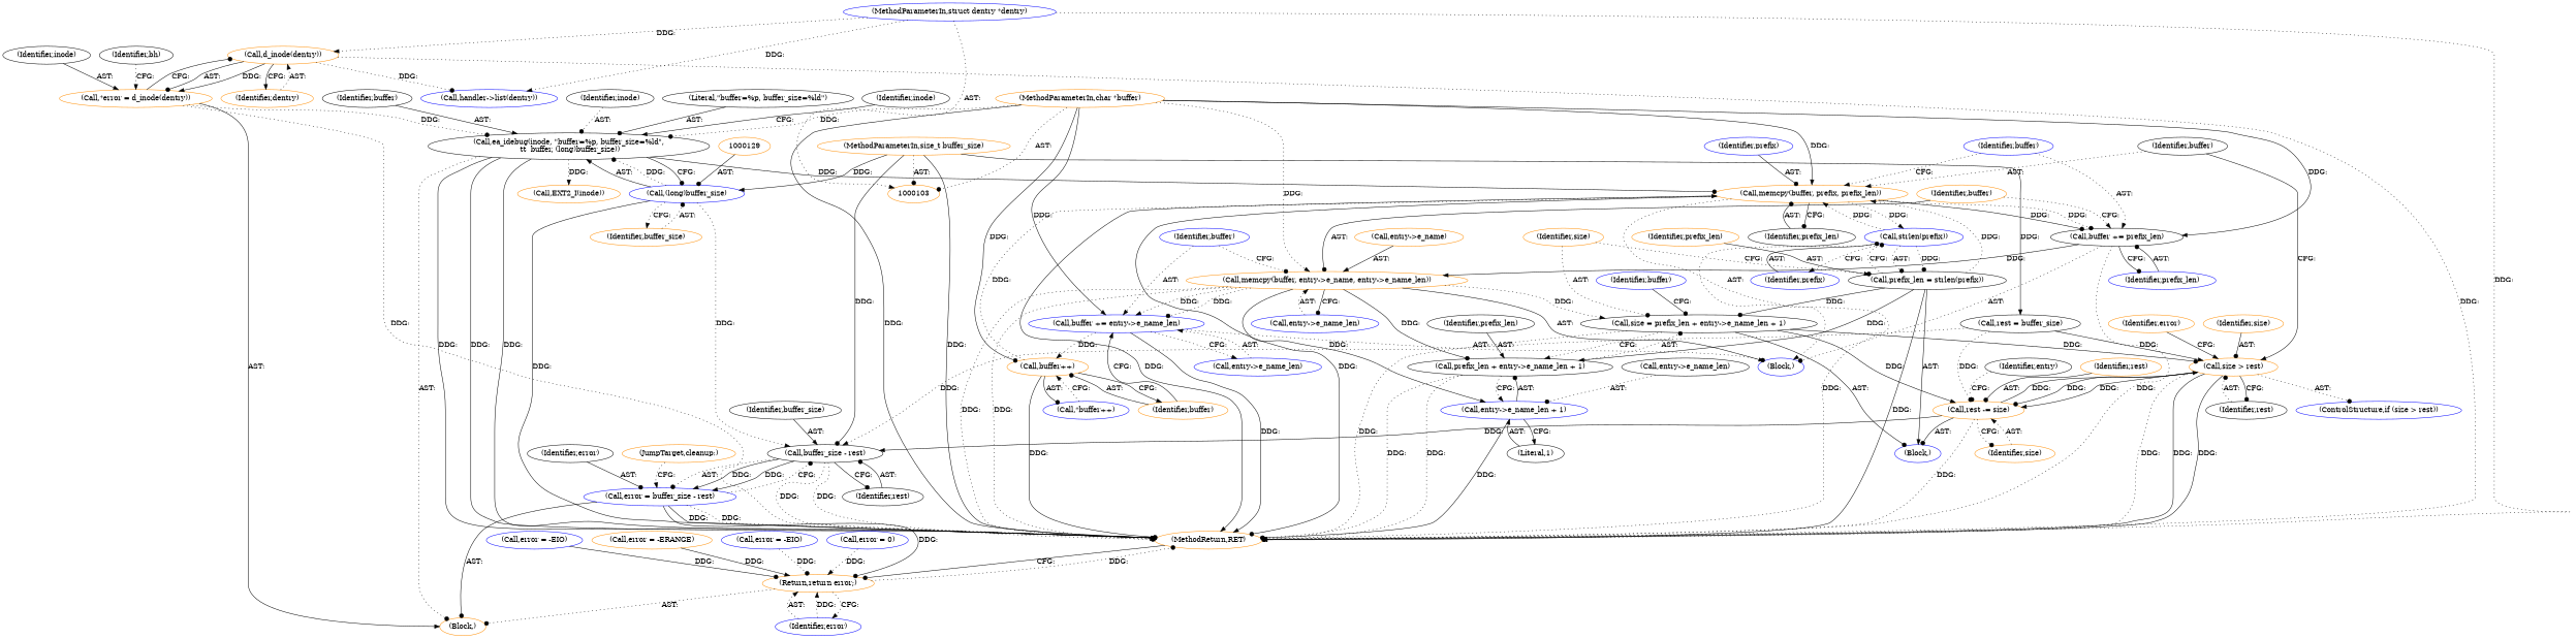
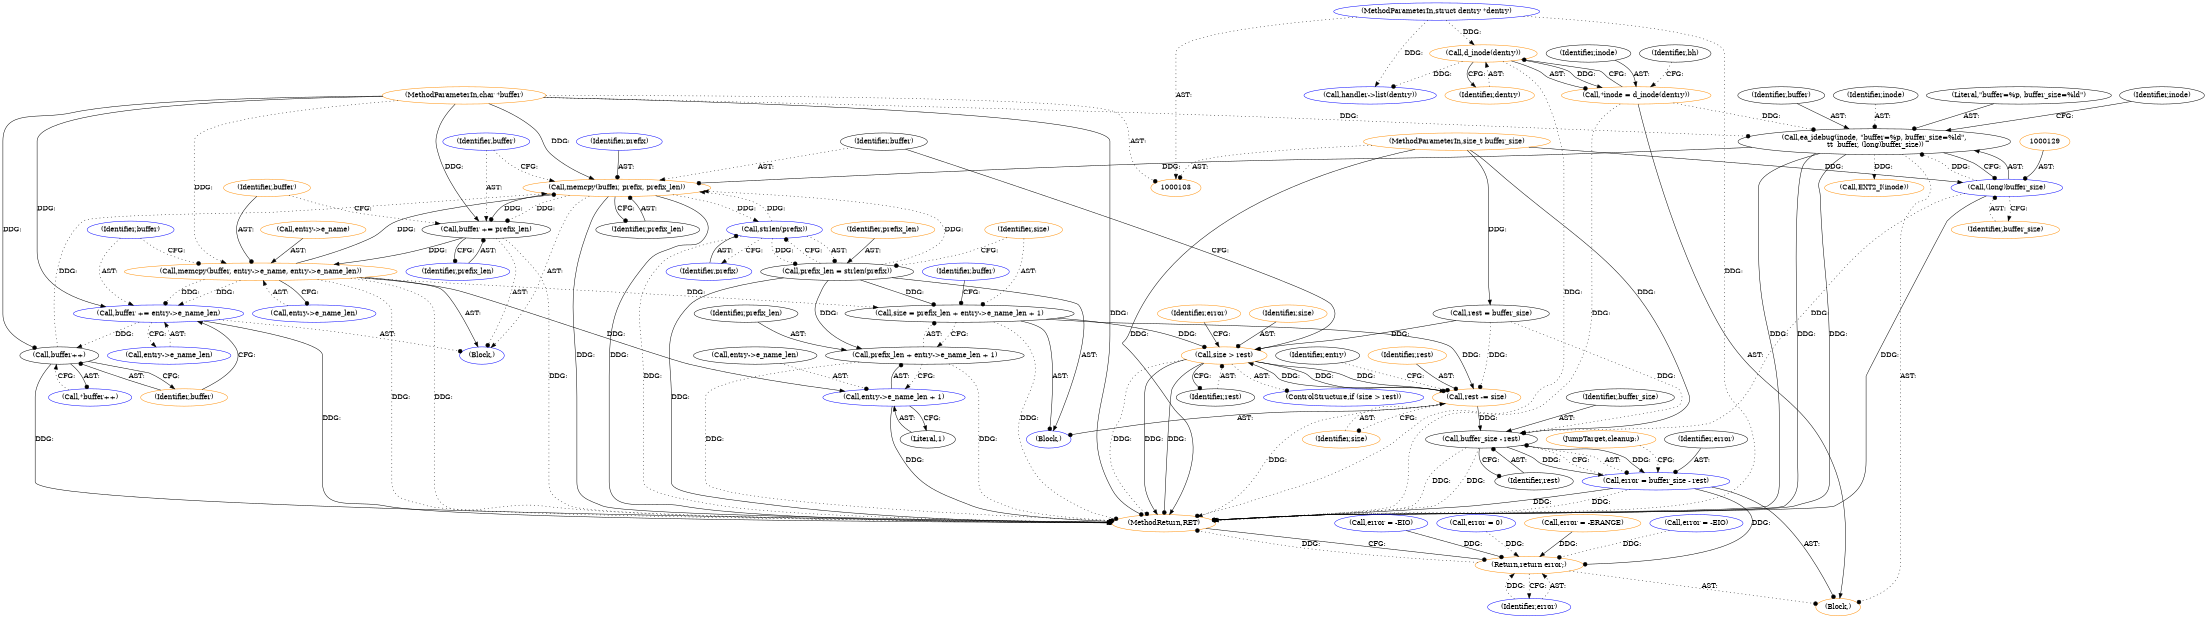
  digraph {
    node [color=darkorange]
    edge [arrowhead=dot style=solid]
    n1 [label="(Call,memcpy(buffer, prefix, prefix_len))"]
    n2 [color=black label="(Call,buffer += prefix_len)"]
    n3 [color=blue label="(Call,strlen(prefix))"]
    n4 [color=black label="(Identifier,prefix_len)"]
    n5 [color=blue label="(Block,)"]
    n6 [label="(MethodReturn,RET)"]
    n7 [label="(Call,memcpy(buffer, entry->e_name, entry->e_name_len))"]
    n8 [color=blue label="(Identifier,prefix_len)"]
    n9 [color=black label="(Call,prefix_len = strlen(prefix))"]
    n10 [color=blue label="(Identifier,prefix)"]
    n11 [label="(Return,return error;)"]
    n12 [color=black label="(Call,ea_idebug(inode, \"buffer=%p, buffer_size=%ld\",\n \t\t  buffer, (long)buffer_size))"]
    n13 [color=blue label="(Call,(long)buffer_size)"]
    n14 [label="(Block,)"]
    n15 [label="(Call,EXT2_I(inode))"]
    n16 [color=black label="(Call,buffer_size - rest)"]
    n17 [label="(Identifier,buffer_size)"]
-   n18 [label="(Call,*error = d_inode(dentry))"]
+   n18 [label="(Call,*inode = d_inode(dentry))"]
    n19 [label="(Call,d_inode(dentry))"]
    n20 [label="(Identifier,dentry)"]
    n21 [color=blue label="(Call,handler->list(dentry))"]
    n22 [color=blue label="(MethodParameterIn,struct dentry *dentry)"]
    1000103
    n24 [label="(MethodParameterIn,char *buffer)"]
-   n25 [label="(Call,buffer++)"]
+   n25 [color=black label="(Call,buffer++)"]
    n26 [color=blue label="(Call,buffer += entry->e_name_len)"]
    n27 [label="(Identifier,buffer)"]
    n28 [color=blue label="(Call,*buffer++)"]
    n29 [color=blue label="(Call,entry->e_name_len)"]
    n30 [color=black label="(Call,size = prefix_len + entry->e_name_len + 1)"]
    n31 [color=black label="(Call,prefix_len + entry->e_name_len + 1)"]
    n32 [color=blue label="(Call,entry->e_name_len + 1)"]
    n33 [color=blue label="(Call,entry->e_name_len)"]
    n34 [color=blue label="(Call,error = buffer_size - rest)"]
    n35 [color=black label="(Identifier,rest)"]
    n36 [label="(MethodParameterIn,size_t buffer_size)"]
    n37 [color=black label="(Call,rest = buffer_size)"]
    n38 [label="(Call,size > rest)"]
    n39 [label="(Call,rest -= size)"]
    n40 [color=blue label="(Block,)"]
    n41 [color=black label="(Literal,1)"]
    n42 [color=blue label="(ControlStructure,if (size > rest))"]
    n43 [color=black label="(Identifier,rest)"]
    n44 [label="(Identifier,size)"]
    n45 [color=blue label="(Identifier,error)"]
    n46 [label="(Identifier,size)"]
    n47 [color=black label="(Identifier,inode)"]
    n48 [color=black label="(Literal,\"buffer=%p, buffer_size=%ld\")"]
    n49 [label="(Identifier,error)"]
    n50 [label="(Identifier,buffer)"]
    n51 [color=blue label="(Call,error = -EIO)"]
    n52 [label="(Identifier,prefix_len)"]
    n53 [label="(Call,error = -ERANGE)"]
    n54 [color=black label="(Call,entry->e_name_len)"]
    n55 [color=black label="(Identifier,bh)"]
    n56 [color=blue label="(Identifier,prefix)"]
    n57 [color=blue label="(Identifier,buffer)"]
    n58 [label="(Identifier,size)"]
    n59 [color=blue label="(Call,error = -EIO)"]
    n60 [color=black label="(Identifier,error)"]
    n61 [color=black label="(Identifier,prefix_len)"]
    n62 [color=blue label="(Call,error = 0)"]
    n63 [color=black label="(Identifier,inode)"]
    n64 [color=black label="(Identifier,buffer)"]
    n65 [color=black label="(Identifier,buffer_size)"]
    n66 [color=black label="(Identifier,entry)"]
    n67 [label="(JumpTarget,cleanup:)"]
    n68 [color=blue label="(Identifier,buffer)"]
    n69 [color=black label="(Identifier,buffer)"]
    n70 [label="(Identifier,rest)"]
    n71 [color=black label="(Identifier,inode)"]
    n72 [color=blue label="(Identifier,buffer)"]
    n73 [label="(Call,entry->e_name)"]
    1000129
    n1 -> n2 [label="DDG: "]
    n1 -> n2 [label="DDG: " style=dotted]
    n1 -> n3 [arrowhead=normal label="DDG: " style=dotted]
    n1 -> n4 [label="CFG: "]
    n1 -> n5 [arrowhead=normal label="AST: " style=dotted]
    n1 -> n6 [arrowhead=normal label="DDG: "]
    n1 -> n6 [label="DDG: "]
    n2 -> n5 [label="AST: " style=dotted]
    n2 -> n6 [label="DDG: " style=dotted]
    n2 -> n7 [arrowhead=normal label="DDG: "]
    n2 -> n8 [label="CFG: "]
    n3 -> n1 [arrowhead=normal label="DDG: " style=dotted]
    n3 -> n6 [arrowhead=normal label="DDG: " style=dotted]
    n3 -> n9 [label="AST: " style=dotted]
    n3 -> n9 [label="DDG: " style=dotted]
    n3 -> n10 [arrowhead=normal label="CFG: " style=dotted]
    n4 -> n1 [label="AST: "]
    n6 -> n11 [label="CFG: "]
    n7 -> n5 [arrowhead=normal label="AST: "]
    n7 -> n6 [label="DDG: " style=dotted]
    n7 -> n6 [label="DDG: " style=dotted]
    n7 -> n26 [arrowhead=normal label="DDG: " style=dotted]
    n7 -> n26 [label="DDG: " style=dotted]
    n7 -> n30 [arrowhead=normal label="DDG: " style=dotted]
-   n7 -> n31 [label="DDG: "]
+   n7 -> n1 [label="DDG: "]
    n7 -> n32 [arrowhead=normal label="DDG: "]
    n7 -> n33 [label="CFG: "]
    n8 -> n2 [label="AST: "]
    n9 -> n1 [arrowhead=normal label="DDG: " style=dotted]
    n9 -> n3 [label="CFG: " style=dotted]
    n9 -> n6 [arrowhead=normal label="DDG: "]
    n9 -> n30 [label="DDG: "]
    n9 -> n31 [arrowhead=normal label="DDG: "]
    n9 -> n40 [arrowhead=normal label="AST: "]
    n10 -> n3 [label="AST: "]
    n11 -> n6 [label="DDG: " style=dotted]
    n11 -> n14 [label="AST: " style=dotted]
    n11 -> n45 [arrowhead=normal label="CFG: " style=dotted]
    n12 -> n1 [label="DDG: "]
    n12 -> n6 [arrowhead=normal label="DDG: "]
    n12 -> n6 [label="DDG: "]
    n12 -> n6 [arrowhead=normal label="DDG: "]
    n12 -> n13 [label="CFG: "]
    n12 -> n14 [label="AST: " style=dotted]
    n12 -> n15 [arrowhead=normal label="DDG: " style=dotted]
    n13 -> n6 [label="DDG: "]
    n13 -> n12 [arrowhead=normal label="AST: "]
    n13 -> n12 [label="DDG: " style=dotted]
    n13 -> n16 [arrowhead=normal label="DDG: " style=dotted]
    n13 -> n17 [arrowhead=normal label="CFG: " style=dotted]
    n16 -> n6 [label="DDG: " style=dotted]
    n16 -> n6 [arrowhead=normal label="DDG: " style=dotted]
    n16 -> n34 [label="AST: " style=dotted]
    n16 -> n34 [arrowhead=normal label="DDG: "]
    n16 -> n34 [arrowhead=normal label="DDG: "]
    n16 -> n35 [label="CFG: "]
    n17 -> n13 [label="AST: " style=dotted]
    n18 -> n6 [arrowhead=normal label="DDG: " style=dotted]
    n18 -> n12 [label="DDG: " style=dotted]
    n18 -> n14 [arrowhead=normal label="AST: "]
    n18 -> n19 [label="CFG: "]
    n19 -> n6 [label="DDG: " style=dotted]
    n19 -> n18 [label="AST: "]
    n19 -> n18 [arrowhead=normal label="DDG: "]
    n19 -> n20 [arrowhead=normal label="CFG: "]
    n19 -> n21 [label="DDG: " style=dotted]
    n20 -> n19 [arrowhead=normal label="AST: " style=dotted]
    n22 -> n6 [label="DDG: " style=dotted]
    n22 -> n19 [arrowhead=normal label="DDG: " style=dotted]
    n22 -> n21 [arrowhead=normal label="DDG: " style=dotted]
    n22 -> 1000103 [arrowhead=normal label="AST: " style=dotted]
    n24 -> n1 [arrowhead=normal label="DDG: "]
    n24 -> n2 [arrowhead=normal label="DDG: "]
    n24 -> n6 [label="DDG: "]
    n24 -> n7 [arrowhead=normal label="DDG: " style=dotted]
    n24 -> n12 [label="DDG: " style=dotted]
    n24 -> 1000103 [label="AST: " style=dotted]
    n24 -> n25 [label="DDG: "]
    n24 -> n26 [arrowhead=normal label="DDG: "]
    n25 -> n1 [arrowhead=normal label="DDG: " style=dotted]
    n25 -> n6 [label="DDG: "]
    n25 -> n27 [arrowhead=normal label="CFG: "]
    n25 -> n28 [label="AST: "]
    n26 -> n5 [label="AST: " style=dotted]
    n26 -> n6 [arrowhead=normal label="DDG: "]
    n26 -> n25 [arrowhead=normal label="DDG: " style=dotted]
    n26 -> n29 [arrowhead=normal label="CFG: " style=dotted]
    n27 -> n25 [label="AST: "]
    n27 -> n26 [arrowhead=normal label="CFG: "]
    n28 -> n25 [arrowhead=normal label="CFG: " style=dotted]
    n29 -> n26 [arrowhead=normal label="AST: " style=dotted]
    n30 -> n6 [label="DDG: " style=dotted]
    n30 -> n31 [arrowhead=normal label="CFG: " style=dotted]
    n30 -> n38 [label="DDG: "]
    n30 -> n39 [arrowhead=normal label="DDG: "]
    n30 -> n40 [label="AST: "]
    n31 -> n6 [arrowhead=normal label="DDG: " style=dotted]
    n31 -> n6 [label="DDG: " style=dotted]
    n31 -> n30 [label="AST: " style=dotted]
    n31 -> n32 [arrowhead=normal label="CFG: " style=dotted]
    n32 -> n6 [label="DDG: "]
    n32 -> n31 [label="AST: "]
    n32 -> n41 [arrowhead=normal label="CFG: "]
    n33 -> n7 [arrowhead=normal label="AST: " style=dotted]
    n34 -> n6 [label="DDG: "]
    n34 -> n6 [label="DDG: " style=dotted]
    n34 -> n11 [label="DDG: "]
    n34 -> n14 [label="AST: "]
    n34 -> n16 [label="CFG: " style=dotted]
    n35 -> n16 [label="AST: "]
    n36 -> n6 [arrowhead=normal label="DDG: "]
    n36 -> n13 [arrowhead=normal label="DDG: "]
    n36 -> n16 [label="DDG: "]
    n36 -> 1000103 [label="AST: " style=dotted]
    n36 -> n37 [arrowhead=normal label="DDG: "]
    n37 -> n16 [arrowhead=normal label="DDG: " style=dotted]
    n37 -> n38 [arrowhead=normal label="DDG: "]
    n37 -> n39 [label="DDG: " style=dotted]
    n38 -> n6 [label="DDG: " style=dotted]
    n38 -> n6 [arrowhead=normal label="DDG: "]
    n38 -> n6 [label="DDG: "]
    n38 -> n39 [label="DDG: "]
    n38 -> n39 [arrowhead=normal label="DDG: "]
    n38 -> n42 [label="AST: " style=dotted]
    n38 -> n43 [label="CFG: "]
    n39 -> n6 [arrowhead=normal label="DDG: " style=dotted]
    n39 -> n16 [arrowhead=normal label="DDG: "]
    n39 -> n38 [arrowhead=normal label="DDG: "]
    n39 -> n40 [label="AST: "]
    n39 -> n44 [label="CFG: " style=dotted]
    n41 -> n32 [arrowhead=normal label="AST: "]
    n43 -> n38 [label="AST: " style=dotted]
    n44 -> n39 [arrowhead=normal label="AST: " style=dotted]
    n45 -> n11 [arrowhead=normal label="AST: " style=dotted]
    n45 -> n11 [arrowhead=normal label="DDG: " style=dotted]
    n46 -> n9 [label="CFG: " style=dotted]
    n46 -> n30 [label="AST: " style=dotted]
    n47 -> n18 [arrowhead=normal label="AST: "]
    n48 -> n12 [label="AST: "]
    n49 -> n38 [arrowhead=normal label="CFG: "]
    n50 -> n2 [arrowhead=normal label="CFG: " style=dotted]
    n50 -> n7 [label="AST: "]
    n51 -> n11 [label="DDG: "]
    n52 -> n9 [arrowhead=normal label="AST: "]
    n53 -> n11 [arrowhead=normal label="DDG: "]
    n54 -> n32 [label="AST: " style=dotted]
    n55 -> n18 [arrowhead=normal label="CFG: " style=dotted]
    n56 -> n1 [label="AST: "]
    n57 -> n30 [label="CFG: "]
    n58 -> n38 [label="AST: "]
    n59 -> n11 [label="DDG: " style=dotted]
    n60 -> n34 [label="AST: "]
    n61 -> n31 [arrowhead=normal label="AST: "]
    n62 -> n11 [arrowhead=normal label="DDG: " style=dotted]
    n63 -> n12 [arrowhead=normal label="CFG: "]
    n64 -> n1 [arrowhead=normal label="AST: " style=dotted]
    n64 -> n38 [arrowhead=normal label="CFG: "]
    n65 -> n16 [arrowhead=normal label="AST: "]
    n66 -> n39 [label="CFG: " style=dotted]
    n67 -> n34 [arrowhead=normal label="CFG: " style=dotted]
    n68 -> n7 [label="CFG: " style=dotted]
    n68 -> n26 [arrowhead=normal label="AST: " style=dotted]
    n69 -> n12 [arrowhead=normal label="AST: "]
    n70 -> n39 [label="AST: "]
    n71 -> n12 [label="AST: " style=dotted]
    n72 -> n1 [arrowhead=normal label="CFG: " style=dotted]
    n72 -> n2 [arrowhead=normal label="AST: " style=dotted]
    n73 -> n7 [arrowhead=normal label="AST: "]
    1000129 -> n13 [label="AST: "]
  }
